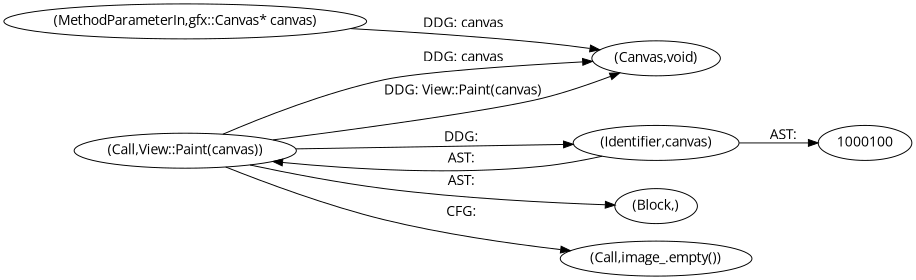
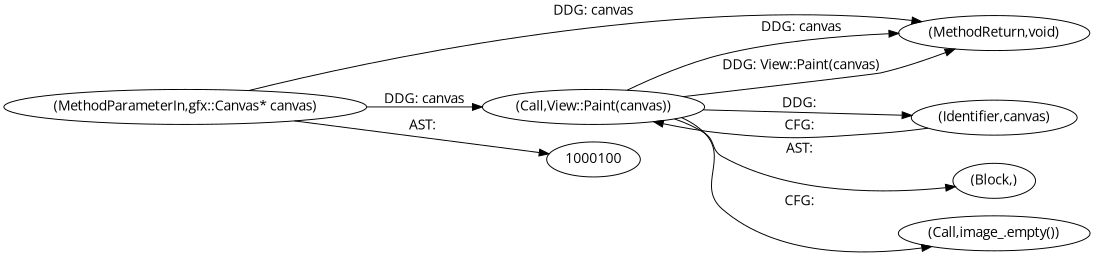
  digraph {
    fontname="Open Sans"
    rankdir=LR
    node [fontname="Open Sans"]
    edge [fontname="Open Sans"]
    n1 [label="(MethodParameterIn,gfx::Canvas* canvas)"]
    n2 [label="(Call,View::Paint(canvas))"]
-   n3 [label="(Canvas,void)"]
+   n3 [label="(MethodReturn,void)"]
    1000100
    n5 [label="(Identifier,canvas)"]
    n6 [label="(Block,)"]
    n7 [label="(Call,image_.empty())"]
+   n1 -> n2 [label="DDG: canvas"]
    n1 -> n3 [label="DDG: canvas"]
-   n5 -> 1000100 [label="AST: "]
+   n1 -> 1000100 [label="AST: "]
    n2 -> n3 [label="DDG: canvas"]
    n2 -> n3 [label="DDG: View::Paint(canvas)"]
    n2 -> n5 [label="DDG: "]
    n2 -> n6 [label="AST: "]
    n2 -> n7 [label="CFG: "]
-   n5 -> n2 [label="AST: "]
+   n5 -> n2 [label="CFG: "]
  }
